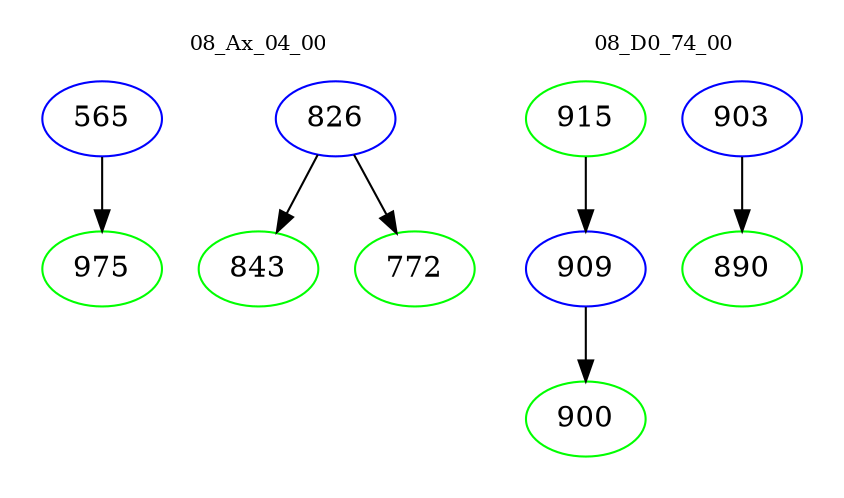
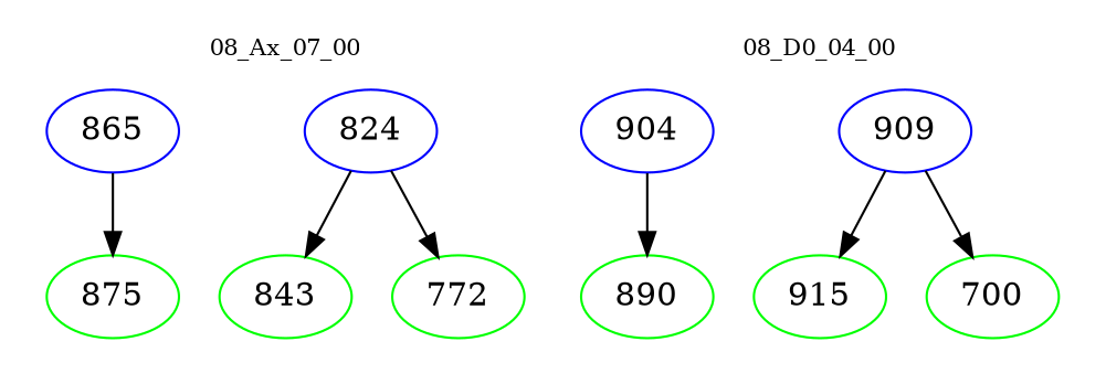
  digraph {
    node [color=green]
    edge [color=black]
-   n1 [color=blue label=826]
+   n1 [color=blue label=824]
    n2 [label=843]
-   n3 [color=blue label=565]
+   n3 [color=blue label=865]
    n4 [label=772]
-   n5 [label=975]
+   n5 [label=875]
    n6 [color=blue label=909]
-   n7 [color=blue label=903]
+   n7 [color=blue label=904]
    n8 [label=915]
-   n9 [label=900]
+   n9 [label=700]
    n10 [label=890]
    subgraph cluster_1 {
      color=white
      fontsize=10
-     label="08_Ax_04_00"
+     label="08_Ax_07_00"
      n1
      n2
      n3
      n4
      n5
    }
    subgraph cluster_2 {
      color=white
      fontsize=10
-     label="08_D0_74_00"
+     label="08_D0_04_00"
      n6
      n7
      n8
      n9
      n10
    }
    n1 -> n2
    n1 -> n4
    n3 -> n5
-   n8 -> n6
+   n6 -> n8
    n6 -> n9
    n7 -> n10
  }
